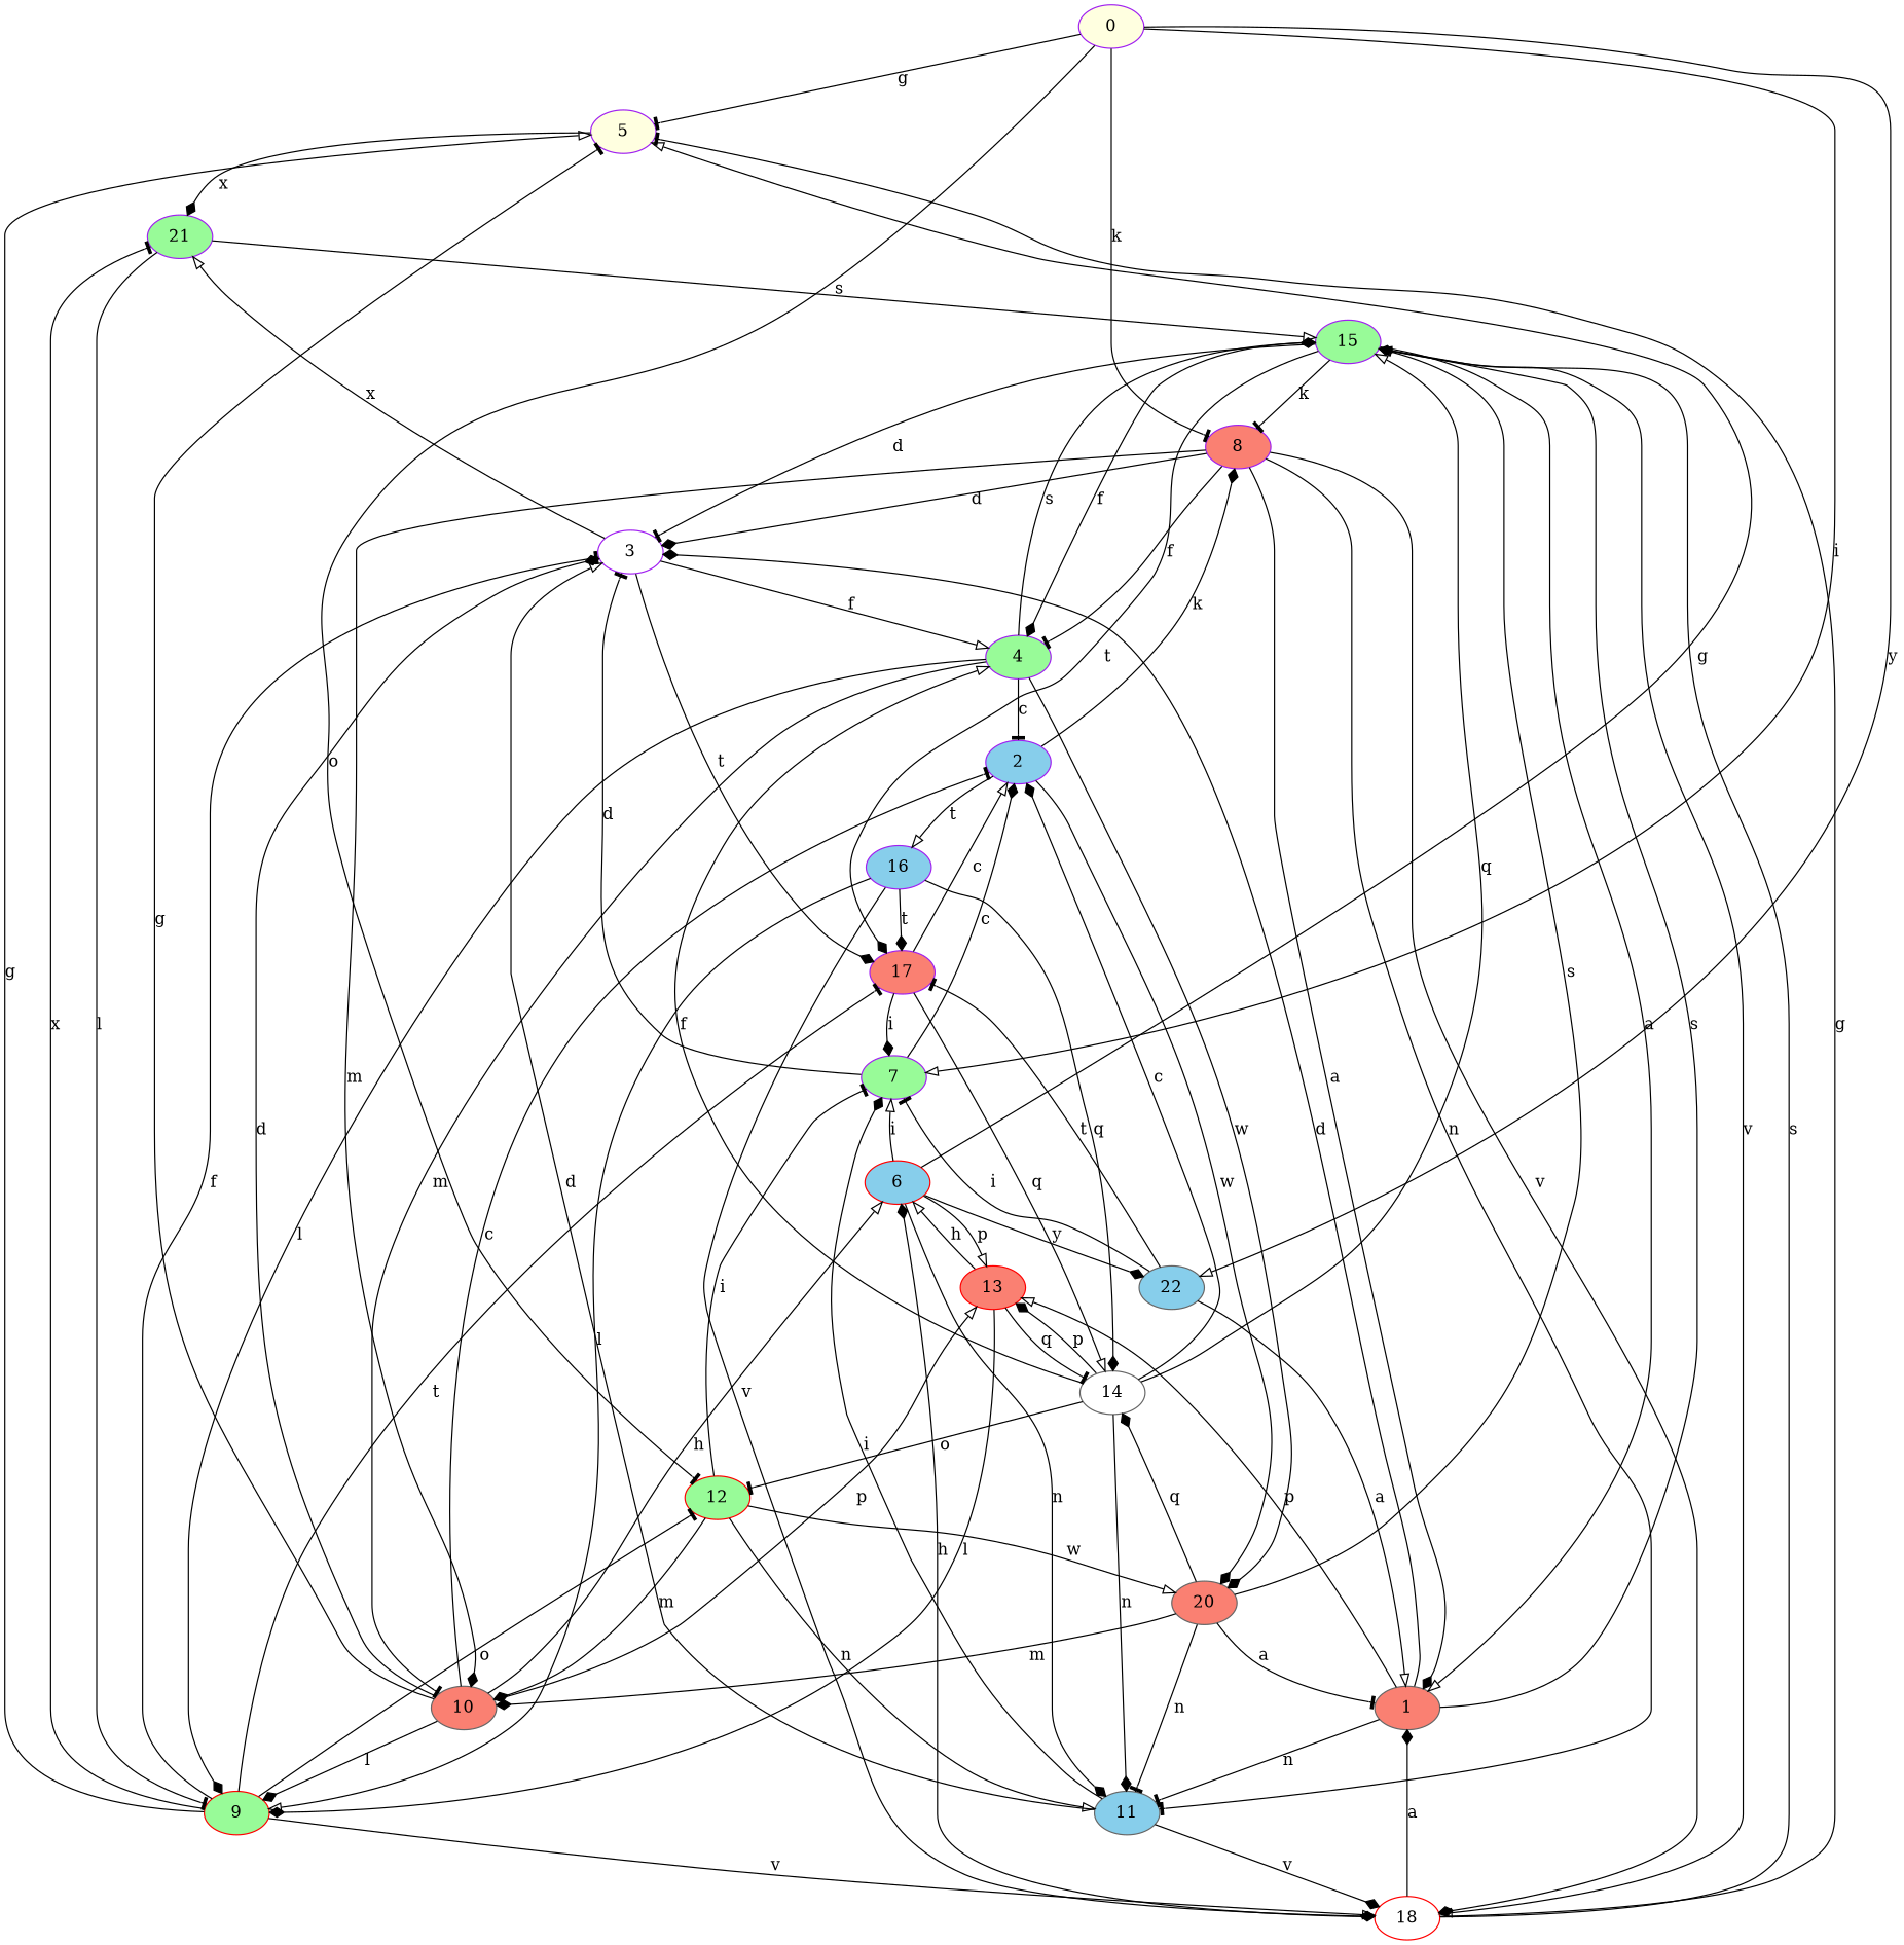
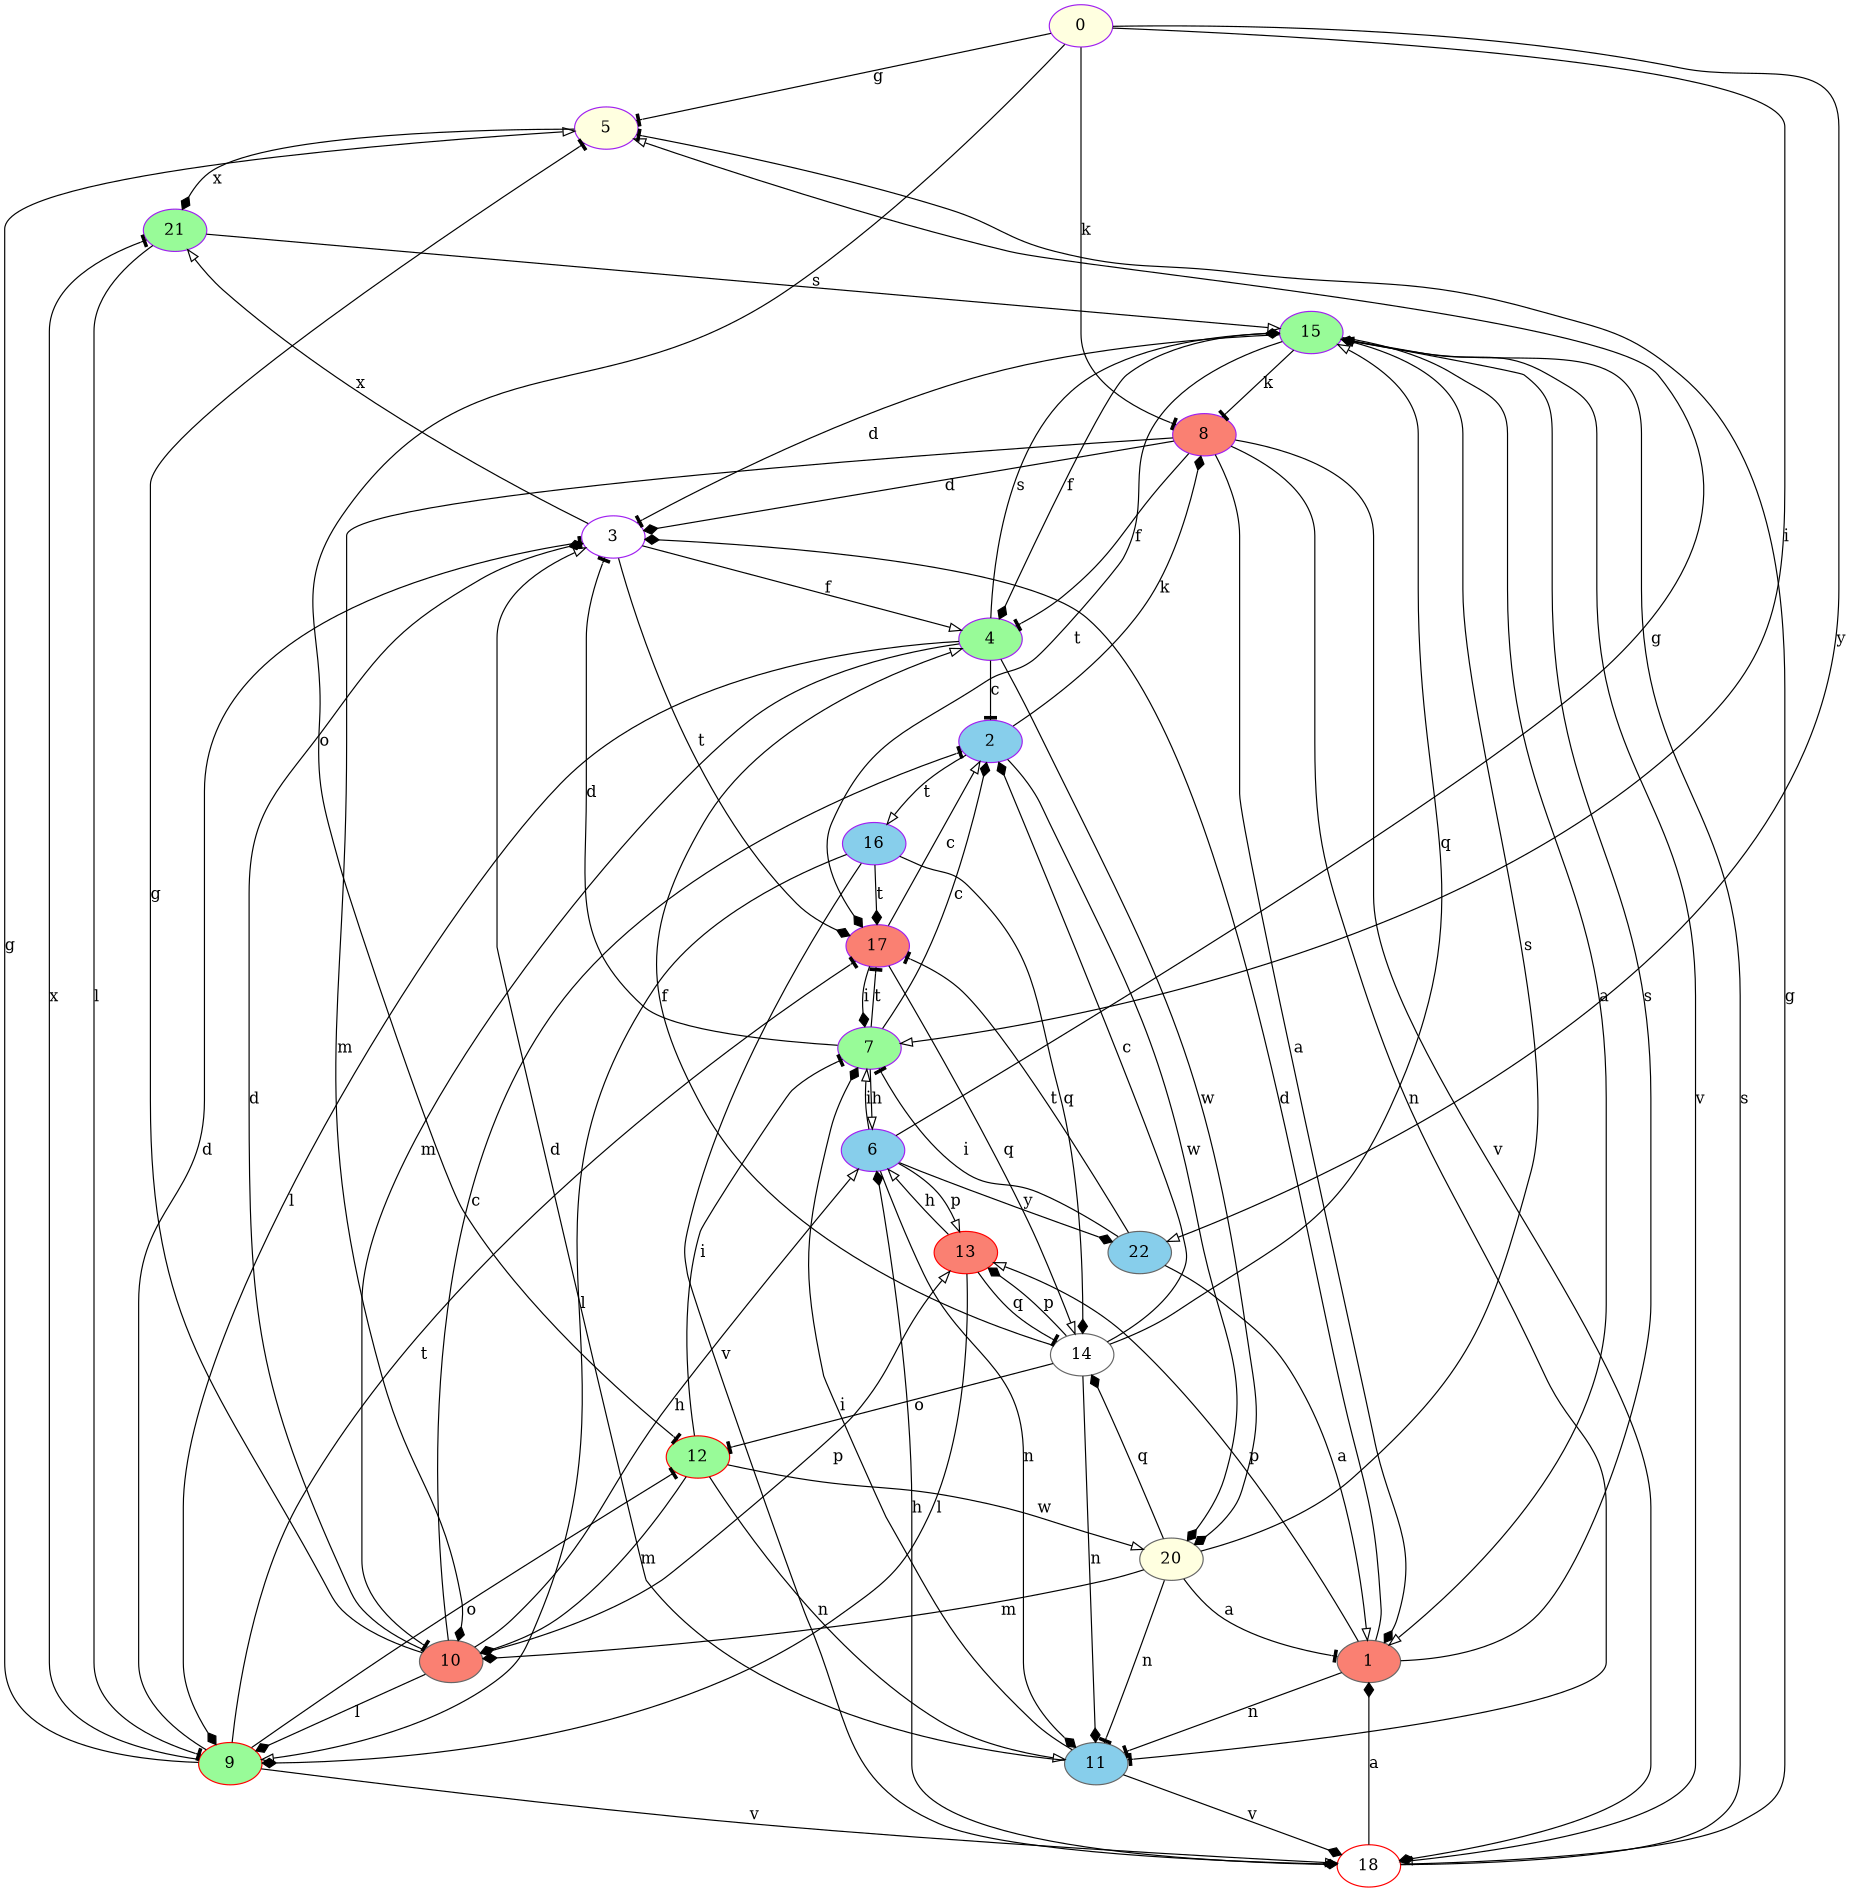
  strict digraph {
    node [color=purple fillcolor=palegreen style=filled]
    edge [arrowhead=diamond]
    0 [fillcolor=lightyellow]
    5 [fillcolor=lightyellow]
    7
    8 [fillcolor=salmon]
    12 [color=red]
    22 [color=gray40 fillcolor=skyblue]
    21
    3 [fillcolor=white]
    2 [fillcolor=skyblue]
    17 [fillcolor=salmon]
-   6 [color=red fillcolor=skyblue]
+   6 [fillcolor=skyblue]
    1 [color=gray40 fillcolor=salmon]
    11 [color=gray40 fillcolor=skyblue]
    4
    10 [color=gray40 fillcolor=salmon]
    18 [color=red fillcolor=white]
-   20 [color=gray40 fillcolor=salmon]
+   20 [color=gray40 fillcolor=lightyellow]
    13 [color=red fillcolor=salmon]
    15
    9 [color=red]
    14 [color=gray40 fillcolor=white]
    16 [fillcolor=skyblue]
    0 -> 5 [arrowhead=tee label=g]
    0 -> 7 [arrowhead=onormal label=i]
    0 -> 8 [arrowhead=tee label=k]
    0 -> 12 [arrowhead=tee label=o]
    0 -> 22 [arrowhead=onormal label=y]
    5 -> 21 [label=x]
    7 -> 3 [arrowhead=tee label=d]
    7 -> 2 [label=c]
+   7 -> 17 [arrowhead=tee label=t]
+   7 -> 6 [arrowhead=onormal label=h]
    8 -> 3 [label=d]
    8 -> 1 [label=a]
    8 -> 11 [arrowhead=tee label=n]
    8 -> 4 [arrowhead=tee label=f]
    8 -> 10 [label=m]
    8 -> 18 [label=v]
    12 -> 7 [arrowhead=tee label=i]
    12 -> 11 [arrowhead=onormal label=n]
    12 -> 10 [label=m]
    12 -> 20 [arrowhead=onormal label=w]
    22 -> 7 [arrowhead=tee label=i]
    22 -> 17 [arrowhead=tee label=t]
    22 -> 1 [arrowhead=onormal label=a]
    21 -> 15 [arrowhead=onormal label=s]
    21 -> 9 [arrowhead=tee label=l]
    3 -> 21 [arrowhead=onormal label=x]
    3 -> 17 [label=t]
    3 -> 4 [arrowhead=onormal label=f]
    2 -> 8 [label=k]
    2 -> 20 [label=w]
    2 -> 16 [arrowhead=onormal label=t]
    17 -> 7 [label=i]
    17 -> 2 [arrowhead=onormal label=c]
    17 -> 14 [arrowhead=onormal label=q]
    6 -> 5 [arrowhead=onormal label=g]
    6 -> 7 [arrowhead=onormal label=i]
    6 -> 22 [label=y]
    6 -> 11 [label=n]
    6 -> 13 [arrowhead=onormal label=p]
    1 -> 3 [label=d]
    1 -> 11 [arrowhead=tee label=n]
    1 -> 13 [arrowhead=onormal label=p]
    1 -> 15 [arrowhead=onormal label=s]
    11 -> 7 [label=i]
    11 -> 3 [arrowhead=onormal label=d]
    11 -> 18 [label=v]
    4 -> 2 [arrowhead=tee label=c]
    4 -> 10 [arrowhead=tee label=m]
    4 -> 20 [label=w]
    4 -> 15 [label=s]
    4 -> 9 [label=l]
    10 -> 5 [arrowhead=tee label=g]
    10 -> 3 [label=d]
    10 -> 2 [arrowhead=tee label=c]
    10 -> 6 [arrowhead=onormal label=h]
    10 -> 13 [arrowhead=onormal label=p]
    10 -> 9 [label=l]
    18 -> 5 [arrowhead=tee label=g]
    18 -> 6 [label=h]
    18 -> 1 [label=a]
    18 -> 15 [label=s]
    20 -> 1 [arrowhead=tee label=a]
    20 -> 11 [arrowhead=tee label=n]
    20 -> 10 [label=m]
    20 -> 15 [arrowhead=onormal label=s]
    20 -> 14 [label=q]
    13 -> 6 [arrowhead=onormal label=h]
    13 -> 9 [label=l]
    13 -> 14 [arrowhead=tee label=q]
    15 -> 8 [arrowhead=tee label=k]
    15 -> 3 [arrowhead=tee label=d]
    15 -> 17 [label=t]
    15 -> 1 [arrowhead=onormal label=a]
    15 -> 4 [label=f]
    15 -> 18 [arrowhead=onormal label=v]
    9 -> 5 [arrowhead=onormal label=g]
    9 -> 12 [arrowhead=tee label=o]
    9 -> 21 [arrowhead=tee label=x]
-   9 -> 3 [arrowhead=tee label=f]
+   9 -> 3 [arrowhead=tee label=d]
    9 -> 17 [arrowhead=tee label=t]
    9 -> 18 [arrowhead=onormal label=v]
    14 -> 12 [arrowhead=tee label=o]
    14 -> 2 [label=c]
    14 -> 11 [label=n]
    14 -> 4 [arrowhead=onormal label=f]
    14 -> 13 [label=p]
    14 -> 15 [arrowhead=onormal label=q]
    16 -> 17 [label=t]
    16 -> 18 [label=v]
    16 -> 9 [arrowhead=onormal label=l]
    16 -> 14 [label=q]
  }
